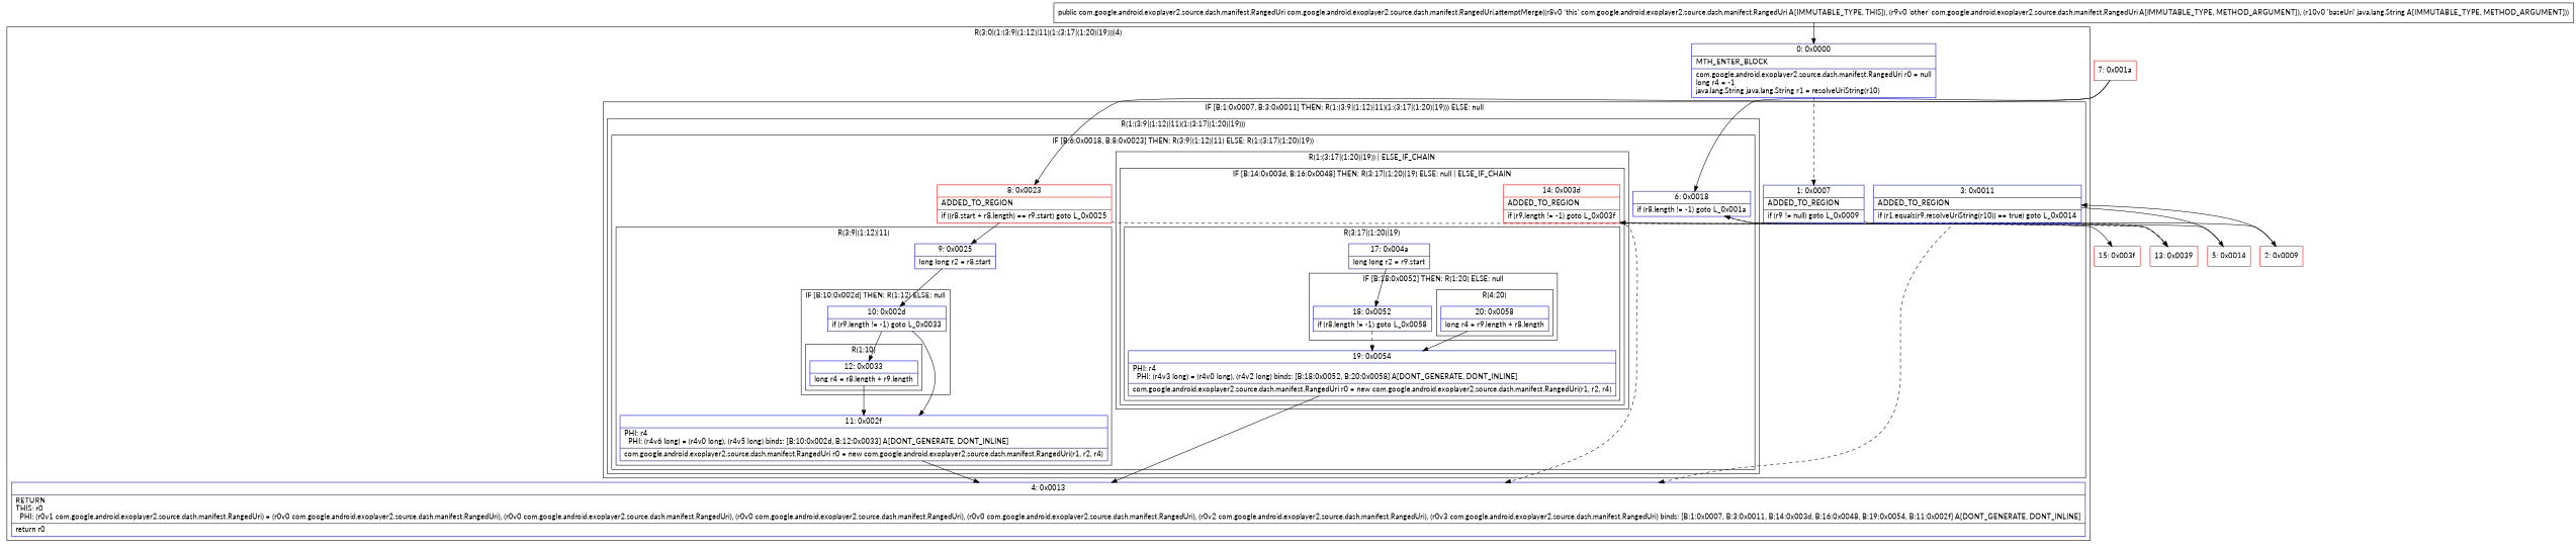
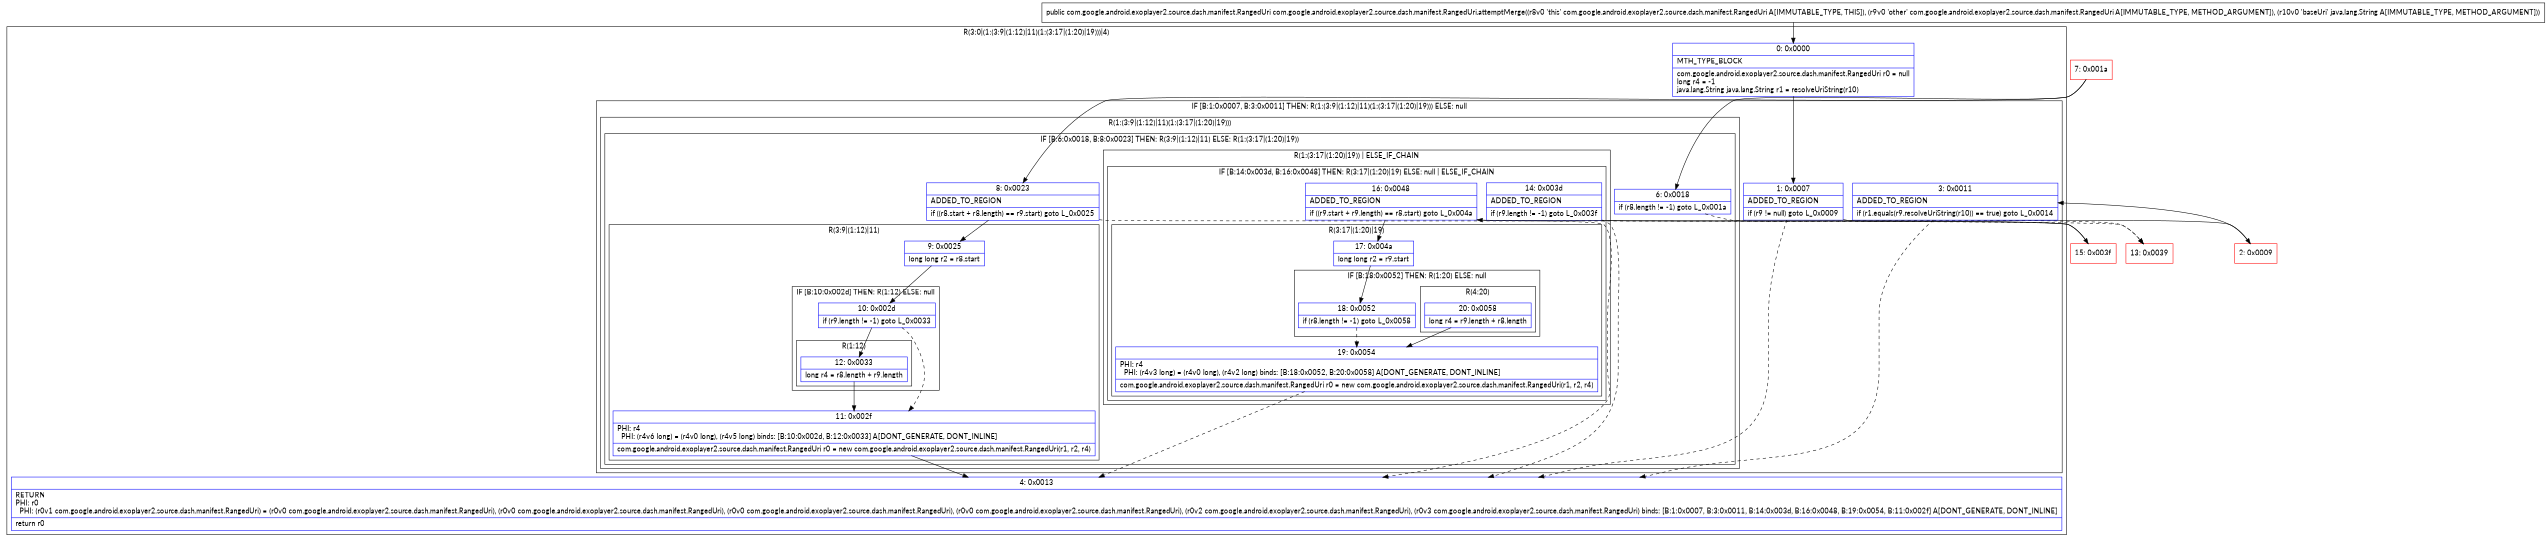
  digraph {
    fontname=Lato
    node [color=blue fontname=Lato shape=record]
    edge [fontname=Lato]
    n1 [label="{12\:\ 0x0033|long r4 = r8.length + r9.length\l}"]
    n2 [label="{10\:\ 0x002d|if (r9.length != \-1) goto L_0x0033\l}"]
    n3 [label="{9\:\ 0x0025|long long r2 = r8.start\l}"]
    n4 [label="{11\:\ 0x002f|PHI: r4 \l  PHI: (r4v6 long) = (r4v0 long), (r4v5 long) binds: [B:10:0x002d, B:12:0x0033] A[DONT_GENERATE, DONT_INLINE]\l|com.google.android.exoplayer2.source.dash.manifest.RangedUri r0 = new com.google.android.exoplayer2.source.dash.manifest.RangedUri(r1, r2, r4)\l}"]
    n5 [label="{20\:\ 0x0058|long r4 = r9.length + r8.length\l}"]
    n6 [label="{18\:\ 0x0052|if (r8.length != \-1) goto L_0x0058\l}"]
    n7 [label="{17\:\ 0x004a|long long r2 = r9.start\l}"]
    n8 [label="{19\:\ 0x0054|PHI: r4 \l  PHI: (r4v3 long) = (r4v0 long), (r4v2 long) binds: [B:18:0x0052, B:20:0x0058] A[DONT_GENERATE, DONT_INLINE]\l|com.google.android.exoplayer2.source.dash.manifest.RangedUri r0 = new com.google.android.exoplayer2.source.dash.manifest.RangedUri(r1, r2, r4)\l}"]
-   n9 [color=red label="{14\:\ 0x003d|ADDED_TO_REGION\l|if (r9.length != \-1) goto L_0x003f\l}"]
+   n9 [label="{14\:\ 0x003d|ADDED_TO_REGION\l|if (r9.length != \-1) goto L_0x003f\l}"]
+   n10 [label="{16\:\ 0x0048|ADDED_TO_REGION\l|if ((r9.start + r9.length) == r8.start) goto L_0x004a\l}"]
    n11 [label="{6\:\ 0x0018|if (r8.length != \-1) goto L_0x001a\l}"]
-   n12 [color=red label="{8\:\ 0x0023|ADDED_TO_REGION\l|if ((r8.start + r8.length) == r9.start) goto L_0x0025\l}"]
+   n12 [label="{8\:\ 0x0023|ADDED_TO_REGION\l|if ((r8.start + r8.length) == r9.start) goto L_0x0025\l}"]
    n13 [label="{1\:\ 0x0007|ADDED_TO_REGION\l|if (r9 != null) goto L_0x0009\l}"]
    n14 [label="{3\:\ 0x0011|ADDED_TO_REGION\l|if (r1.equals(r9.resolveUriString(r10)) == true) goto L_0x0014\l}"]
-   n15 [label="{0\:\ 0x0000|MTH_ENTER_BLOCK\l|com.google.android.exoplayer2.source.dash.manifest.RangedUri r0 = null\llong r4 = \-1\ljava.lang.String java.lang.String r1 = resolveUriString(r10)\l}"]
-   n16 [label="{4\:\ 0x0013|RETURN\lTHIS: r0 \l  PHI: (r0v1 com.google.android.exoplayer2.source.dash.manifest.RangedUri) = (r0v0 com.google.android.exoplayer2.source.dash.manifest.RangedUri), (r0v0 com.google.android.exoplayer2.source.dash.manifest.RangedUri), (r0v0 com.google.android.exoplayer2.source.dash.manifest.RangedUri), (r0v0 com.google.android.exoplayer2.source.dash.manifest.RangedUri), (r0v2 com.google.android.exoplayer2.source.dash.manifest.RangedUri), (r0v3 com.google.android.exoplayer2.source.dash.manifest.RangedUri) binds: [B:1:0x0007, B:3:0x0011, B:14:0x003d, B:16:0x0048, B:19:0x0054, B:11:0x002f] A[DONT_GENERATE, DONT_INLINE]\l|return r0\l}"]
+   n15 [label="{0\:\ 0x0000|MTH_TYPE_BLOCK\l|com.google.android.exoplayer2.source.dash.manifest.RangedUri r0 = null\llong r4 = \-1\ljava.lang.String java.lang.String r1 = resolveUriString(r10)\l}"]
+   n16 [label="{4\:\ 0x0013|RETURN\lPHI: r0 \l  PHI: (r0v1 com.google.android.exoplayer2.source.dash.manifest.RangedUri) = (r0v0 com.google.android.exoplayer2.source.dash.manifest.RangedUri), (r0v0 com.google.android.exoplayer2.source.dash.manifest.RangedUri), (r0v0 com.google.android.exoplayer2.source.dash.manifest.RangedUri), (r0v0 com.google.android.exoplayer2.source.dash.manifest.RangedUri), (r0v2 com.google.android.exoplayer2.source.dash.manifest.RangedUri), (r0v3 com.google.android.exoplayer2.source.dash.manifest.RangedUri) binds: [B:1:0x0007, B:3:0x0011, B:14:0x003d, B:16:0x0048, B:19:0x0054, B:11:0x002f] A[DONT_GENERATE, DONT_INLINE]\l|return r0\l}"]
    n17 [color=red label="{15\:\ 0x003f}"]
    n18 [color=red label="{13\:\ 0x0039}"]
    n19 [color=red label="{2\:\ 0x0009}"]
-   n20 [color=red label="{5\:\ 0x0014}"]
    n21 [color=red label="{7\:\ 0x001a}"]
    n22 [label="{public com.google.android.exoplayer2.source.dash.manifest.RangedUri com.google.android.exoplayer2.source.dash.manifest.RangedUri.attemptMerge((r8v0 'this' com.google.android.exoplayer2.source.dash.manifest.RangedUri A[IMMUTABLE_TYPE, THIS]), (r9v0 'other' com.google.android.exoplayer2.source.dash.manifest.RangedUri A[IMMUTABLE_TYPE, METHOD_ARGUMENT]), (r10v0 'baseUri' java.lang.String A[IMMUTABLE_TYPE, METHOD_ARGUMENT])) }" color=""]
    subgraph cluster_1 {
      label="R(3:0|(1:(3:9|(1:12)|11)(1:(3:17|(1:20)|19)))|4)"
      n15
      n16
      subgraph cluster_2 {
        label="IF [B:1:0x0007, B:3:0x0011] THEN: R(1:(3:9|(1:12)|11)(1:(3:17|(1:20)|19))) ELSE: null"
        n13
        n14
        subgraph cluster_3 {
          label="R(1:(3:9|(1:12)|11)(1:(3:17|(1:20)|19)))"
          subgraph cluster_4 {
            label="IF [B:6:0x0018, B:8:0x0023] THEN: R(3:9|(1:12)|11) ELSE: R(1:(3:17|(1:20)|19))"
            n11
            n12
            subgraph cluster_5 {
              label="R(3:9|(1:12)|11)"
              n3
              n4
              subgraph cluster_6 {
                label="IF [B:10:0x002d] THEN: R(1:12) ELSE: null"
                n2
                subgraph cluster_7 {
-                 label="R(1:10)"
+                 label="R(1:12)"
                  n1
                }
              }
            }
            subgraph cluster_8 {
              label="R(1:(3:17|(1:20)|19)) | ELSE_IF_CHAIN\l"
              subgraph cluster_9 {
                label="IF [B:14:0x003d, B:16:0x0048] THEN: R(3:17|(1:20)|19) ELSE: null | ELSE_IF_CHAIN\l"
                n9
+               n10
                subgraph cluster_10 {
                  label="R(3:17|(1:20)|19)"
                  n7
                  n8
                  subgraph cluster_11 {
                    label="IF [B:18:0x0052] THEN: R(1:20) ELSE: null"
                    n6
                    subgraph cluster_12 {
                      label="R(4:20)"
                      n5
                    }
                  }
                }
              }
            }
          }
        }
      }
    }
    n1 -> n4
    n2 -> n1
-   n2 -> n4 [style=solid]
+   n2 -> n4 [style=dashed]
    n3 -> n2
    n4 -> n16
    n5 -> n8
    n6 -> n8 [style=dashed]
    n7 -> n6
-   n8 -> n16
+   n8 -> n16 [style=dashed]
    n9 -> n16 [style=dashed]
    n9 -> n17
+   n10 -> n7
+   n10 -> n16 [style=dashed]
    n11 -> n18 [style=dashed]
    n12 -> n3
    n12 -> n18 [style=dashed]
+   n13 -> n16 [style=dashed]
    n13 -> n19
    n14 -> n16 [style=dashed]
-   n14 -> n20
-   n15 -> n13 [style=dashed]
-   n18 -> n9
+   n15 -> n13
+   n17 -> n10
    n19 -> n14
-   n20 -> n11
    n21 -> n11
    n21 -> n12
    n22 -> n15
  }
